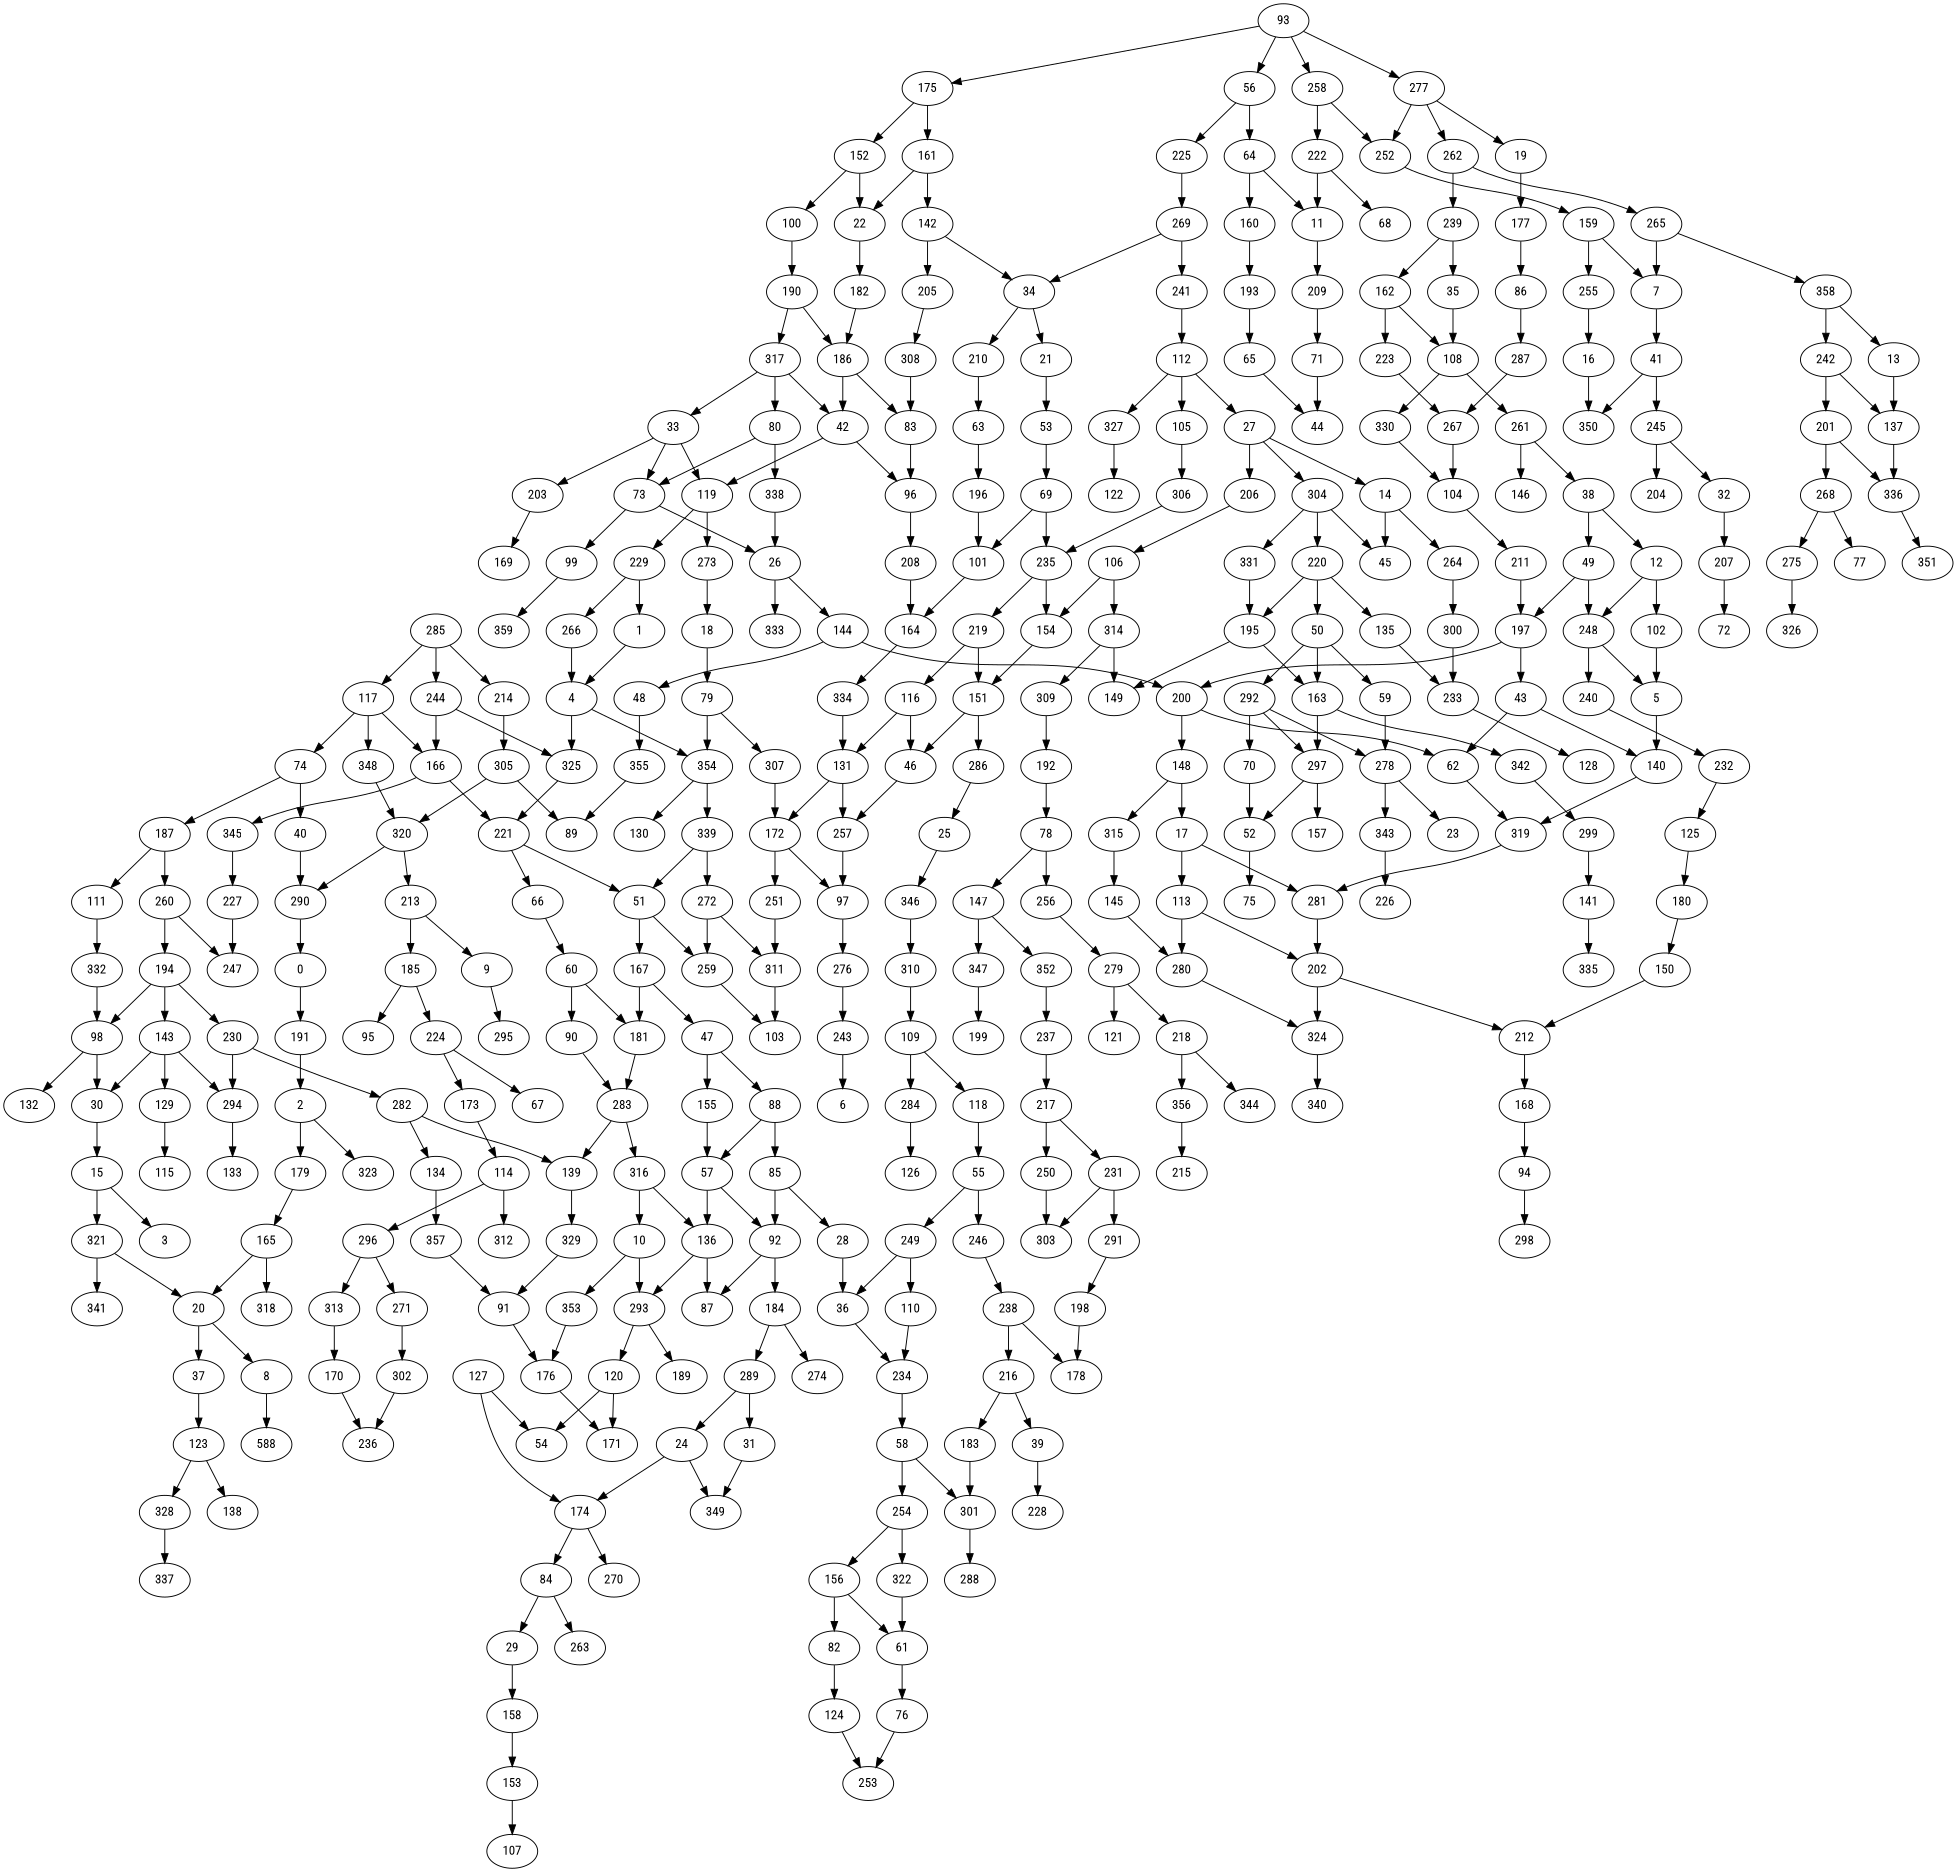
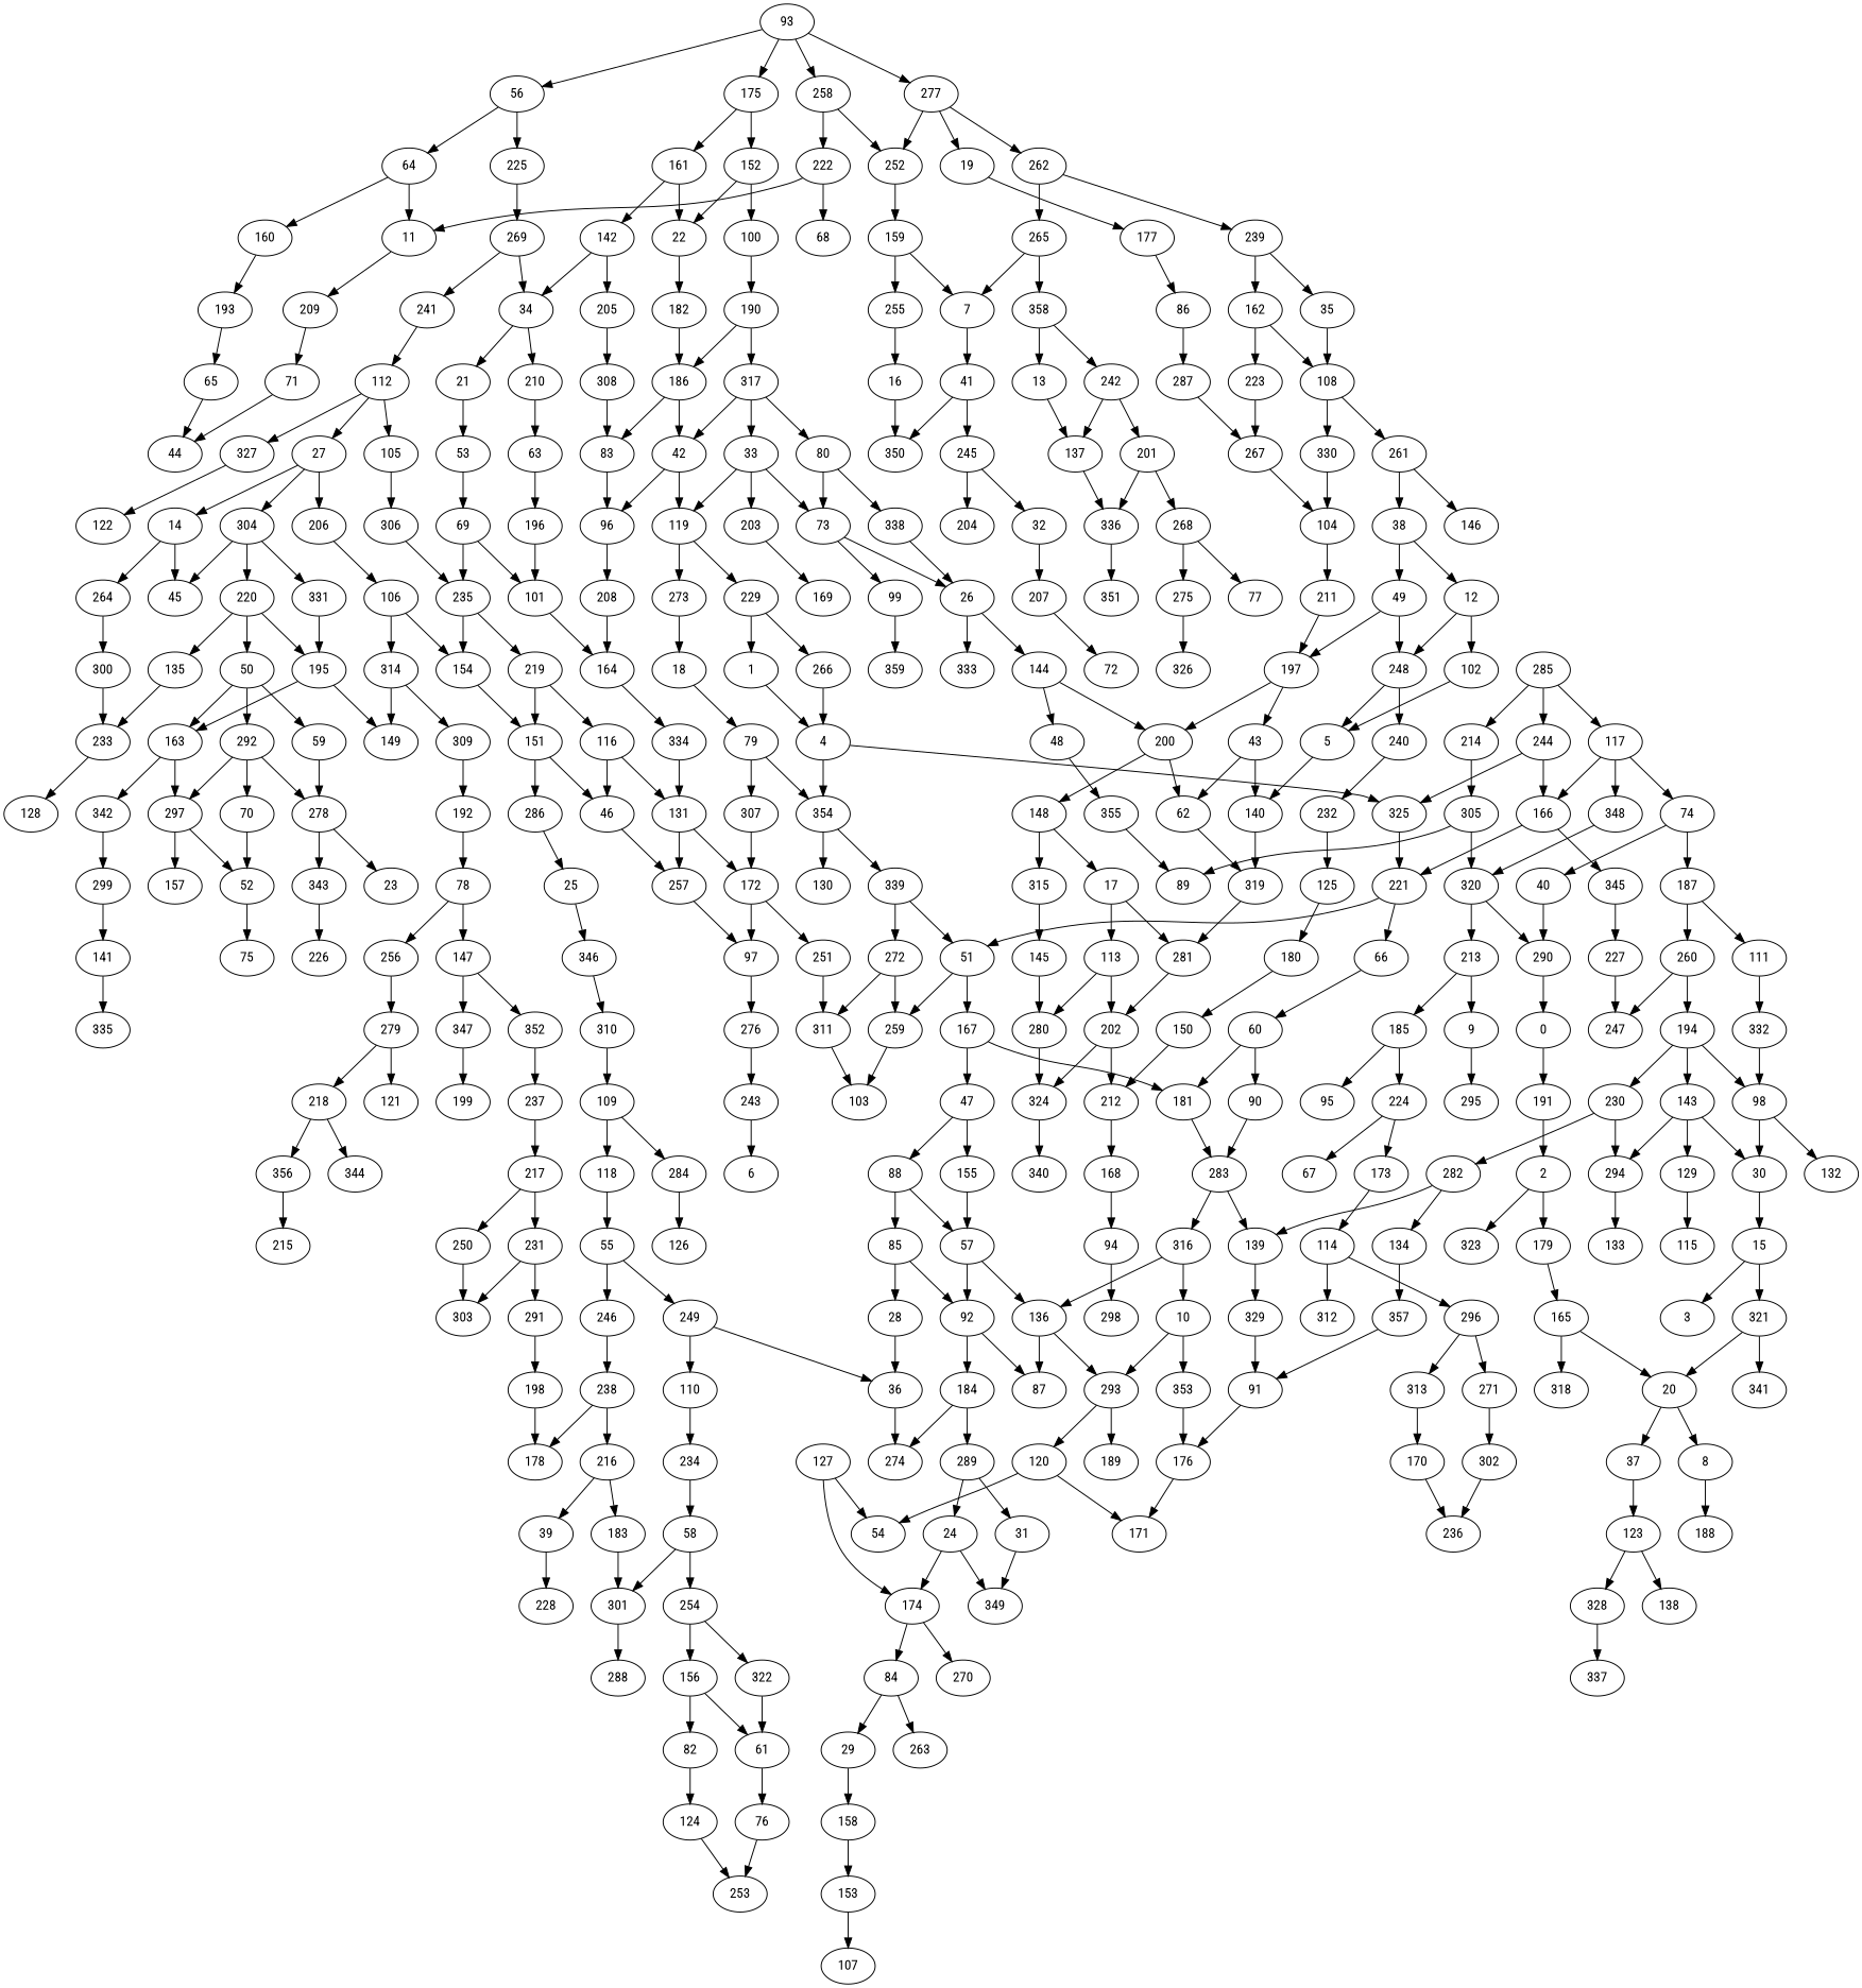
  strict digraph {
    fontname="Roboto Condensed"
    node [fontname="Roboto Condensed"]
    edge [fontname="Roboto Condensed"]
    0
    191
    2
    179
    323
    1
    4
    325
    354
    221
    339
    130
    165
    20
    318
    51
    66
    272
    5
    140
    319
    281
    7
    41
    350
    245
    32
    204
    8
-   188 [label=588]
+   188
    9
    295
    10
    293
    353
    120
    189
    176
    171
    54
    11
    209
    71
    44
    12
    102
    248
    240
    232
    13
    137
    336
    351
    14
    45
    264
    300
    233
    15
    3
    321
    341
    37
    16
    17
    113
    202
    280
    212
    324
    18
    79
    307
    172
    19
    177
    86
    287
    123
    138
    328
    21
    53
    69
    101
    235
    22
    182
    186
    42
    83
    24
    174
    349
    84
    270
    29
    263
    25
    346
    310
    109
    26
    144
    333
    48
    200
    355
    62
    148
    27
    206
    304
    106
    220
    331
    154
    314
    50
    135
    195
    28
    36
    234
    58
    158
    153
    107
    30
    31
    207
    72
    33
    73
    119
    203
    99
    229
    273
    169
    359
    266
    34
    210
    63
    196
    35
    108
    261
    330
    38
    146
    104
    254
    301
    337
    49
    197
    43
    39
    228
    40
    290
    96
    208
    164
    46
    257
    97
    276
    47
    88
    155
    57
    85
    92
    136
    89
    59
    163
    292
    278
    297
    342
    70
    23
    343
    52
    157
    299
    167
    259
    181
    103
    283
    75
    219
    55
    246
    249
    238
    110
    178
    216
    56
    64
    225
    160
    269
    193
    241
    87
    184
    274
    289
    156
    322
    288
    61
    82
    226
    60
    90
    139
    316
    76
    253
    65
    334
    151
    116
    74
    187
    111
    260
    332
    194
    247
    78
    147
    256
    347
    352
    279
    199
    237
    218
    121
    251
    80
    338
    305
    320
    213
    124
    267
    329
    91
    93
    175
    258
    277
    152
    161
    222
    252
    262
    100
    142
    68
    159
    239
    265
    94
    298
    243
    6
    98
    132
    190
    317
    131
    211
    105
    306
    149
    309
    286
    192
    118
    284
    126
    112
    327
    122
    168
    340
    114
    296
    312
    271
    313
    302
    170
    117
    166
    348
    345
    227
    127
    125
    180
    150
    129
    115
    311
    134
    357
    128
    141
    335
    205
    308
    143
    294
    133
    315
    145
    217
    255
    162
    223
    285
    214
    244
    236
    173
    183
    185
    95
    224
    67
    230
    282
    198
    201
    268
    77
    275
    326
    231
    250
    291
    303
    344
    356
    215
    242
    358
    0 -> 191
    191 -> 2
    2 -> 179
    2 -> 323
    179 -> 165
    1 -> 4
    4 -> 325
    4 -> 354
    325 -> 221
    354 -> 339
    354 -> 130
    221 -> 51
    221 -> 66
    339 -> 51
    339 -> 272
    165 -> 20
    165 -> 318
    20 -> 8
    20 -> 37
    51 -> 167
    51 -> 259
    66 -> 60
    272 -> 259
    272 -> 311
    5 -> 140
    140 -> 319
    319 -> 281
    281 -> 202
    7 -> 41
    41 -> 350
    41 -> 245
    245 -> 32
    245 -> 204
    32 -> 207
    8 -> 188
    9 -> 295
    10 -> 293
    10 -> 353
    293 -> 120
    293 -> 189
    353 -> 176
    120 -> 171
    120 -> 54
    176 -> 171
    11 -> 209
    209 -> 71
    71 -> 44
    12 -> 102
    12 -> 248
    102 -> 5
    248 -> 5
    248 -> 240
    240 -> 232
    232 -> 125
    13 -> 137
    137 -> 336
    336 -> 351
    14 -> 45
    14 -> 264
    264 -> 300
    300 -> 233
    233 -> 128
    15 -> 3
    15 -> 321
    321 -> 20
    321 -> 341
    37 -> 123
    16 -> 350
    17 -> 281
    17 -> 113
    113 -> 202
    113 -> 280
    202 -> 212
    202 -> 324
    280 -> 324
    212 -> 168
    324 -> 340
    18 -> 79
    79 -> 354
    79 -> 307
    307 -> 172
    172 -> 97
    172 -> 251
    19 -> 177
    177 -> 86
    86 -> 287
    287 -> 267
    123 -> 138
    123 -> 328
    328 -> 337
    21 -> 53
    53 -> 69
    69 -> 101
    69 -> 235
    101 -> 164
    235 -> 154
    235 -> 219
    22 -> 182
    182 -> 186
    186 -> 42
    186 -> 83
    42 -> 119
    42 -> 96
    83 -> 96
    24 -> 174
    24 -> 349
    174 -> 84
    174 -> 270
    84 -> 29
    84 -> 263
    29 -> 158
    25 -> 346
    346 -> 310
    310 -> 109
    109 -> 118
    109 -> 284
    26 -> 144
    26 -> 333
    144 -> 48
    144 -> 200
    48 -> 355
    200 -> 62
    200 -> 148
    355 -> 89
    62 -> 319
    148 -> 17
    148 -> 315
    27 -> 14
    27 -> 206
    27 -> 304
    206 -> 106
    304 -> 45
    304 -> 220
    304 -> 331
    106 -> 154
    106 -> 314
    220 -> 50
    220 -> 135
    220 -> 195
    331 -> 195
    154 -> 151
    314 -> 149
    314 -> 309
    50 -> 59
    50 -> 163
    50 -> 292
    135 -> 233
    195 -> 163
    195 -> 149
    28 -> 36
-   36 -> 234
+   36 -> 274
    234 -> 58
    58 -> 254
    58 -> 301
    158 -> 153
    153 -> 107
    30 -> 15
    31 -> 349
    207 -> 72
    33 -> 73
    33 -> 119
    33 -> 203
    73 -> 26
    73 -> 99
    119 -> 229
    119 -> 273
    203 -> 169
    99 -> 359
    229 -> 1
    229 -> 266
    273 -> 18
    266 -> 4
    34 -> 21
    34 -> 210
    210 -> 63
    63 -> 196
    196 -> 101
    35 -> 108
    108 -> 261
    108 -> 330
    261 -> 38
    261 -> 146
    330 -> 104
    38 -> 12
    38 -> 49
    104 -> 211
    254 -> 156
    254 -> 322
    301 -> 288
    49 -> 248
    49 -> 197
    197 -> 200
    197 -> 43
    43 -> 140
    43 -> 62
    39 -> 228
    40 -> 290
    290 -> 0
    96 -> 208
    208 -> 164
    164 -> 334
    46 -> 257
    257 -> 97
    97 -> 276
    276 -> 243
    47 -> 88
    47 -> 155
    88 -> 57
    88 -> 85
    155 -> 57
    57 -> 92
    57 -> 136
    85 -> 28
    85 -> 92
    92 -> 87
    92 -> 184
    136 -> 293
    136 -> 87
    59 -> 278
    163 -> 297
    163 -> 342
    292 -> 278
    292 -> 297
    292 -> 70
    278 -> 23
    278 -> 343
    297 -> 52
    297 -> 157
    342 -> 299
    70 -> 52
    343 -> 226
    52 -> 75
    299 -> 141
    167 -> 47
    167 -> 181
    259 -> 103
    181 -> 283
    283 -> 139
    283 -> 316
    219 -> 151
    219 -> 116
    55 -> 246
    55 -> 249
    246 -> 238
    249 -> 36
    249 -> 110
    238 -> 178
    238 -> 216
    110 -> 234
    216 -> 39
    216 -> 183
    56 -> 64
    56 -> 225
    64 -> 11
    64 -> 160
    225 -> 269
    160 -> 193
    269 -> 34
    269 -> 241
    193 -> 65
    241 -> 112
    184 -> 274
    184 -> 289
    289 -> 24
    289 -> 31
    156 -> 61
    156 -> 82
    322 -> 61
    61 -> 76
    82 -> 124
    60 -> 181
    60 -> 90
    90 -> 283
    139 -> 329
    316 -> 10
    316 -> 136
    76 -> 253
    65 -> 44
    334 -> 131
    151 -> 46
    151 -> 286
    116 -> 46
    116 -> 131
    74 -> 40
    74 -> 187
    187 -> 111
    187 -> 260
    111 -> 332
    260 -> 194
    260 -> 247
    332 -> 98
    194 -> 98
    194 -> 143
    194 -> 230
    78 -> 147
    78 -> 256
    147 -> 347
    147 -> 352
    256 -> 279
    347 -> 199
    352 -> 237
    279 -> 218
    279 -> 121
    237 -> 217
    218 -> 344
    218 -> 356
    251 -> 311
    80 -> 73
    80 -> 338
    338 -> 26
    305 -> 89
    305 -> 320
    320 -> 290
    320 -> 213
    213 -> 9
    213 -> 185
    124 -> 253
    267 -> 104
    329 -> 91
    91 -> 176
    93 -> 56
    93 -> 175
    93 -> 258
    93 -> 277
    175 -> 152
    175 -> 161
    258 -> 222
    258 -> 252
    277 -> 19
    277 -> 252
    277 -> 262
    152 -> 22
    152 -> 100
    161 -> 22
    161 -> 142
    222 -> 11
    222 -> 68
    252 -> 159
    262 -> 239
    262 -> 265
    100 -> 190
    142 -> 34
    142 -> 205
    159 -> 7
    159 -> 255
    239 -> 35
    239 -> 162
    265 -> 7
    265 -> 358
    94 -> 298
    243 -> 6
    98 -> 30
    98 -> 132
    190 -> 186
    190 -> 317
    317 -> 42
    317 -> 33
    317 -> 80
    131 -> 172
    131 -> 257
    211 -> 197
    105 -> 306
    306 -> 235
    309 -> 192
    286 -> 25
    192 -> 78
    118 -> 55
    284 -> 126
    112 -> 27
    112 -> 105
    112 -> 327
    327 -> 122
    168 -> 94
    114 -> 296
    114 -> 312
    296 -> 271
    296 -> 313
    271 -> 302
    313 -> 170
    302 -> 236
    170 -> 236
    117 -> 74
    117 -> 166
    117 -> 348
    166 -> 221
    166 -> 345
    348 -> 320
    345 -> 227
    227 -> 247
    127 -> 54
    127 -> 174
    125 -> 180
    180 -> 150
    150 -> 212
    129 -> 115
    311 -> 103
    134 -> 357
    357 -> 91
    141 -> 335
    205 -> 308
    308 -> 83
    143 -> 30
    143 -> 129
    143 -> 294
    294 -> 133
    315 -> 145
    145 -> 280
    217 -> 231
    217 -> 250
    255 -> 16
    162 -> 108
    162 -> 223
    223 -> 267
    285 -> 117
    285 -> 214
    285 -> 244
    214 -> 305
    244 -> 325
    244 -> 166
    173 -> 114
    183 -> 301
    185 -> 95
    185 -> 224
    224 -> 173
    224 -> 67
    230 -> 294
    230 -> 282
    282 -> 139
    282 -> 134
    198 -> 178
    201 -> 336
    201 -> 268
    268 -> 77
    268 -> 275
    275 -> 326
    231 -> 291
    231 -> 303
    250 -> 303
    291 -> 198
    356 -> 215
    242 -> 137
    242 -> 201
    358 -> 13
    358 -> 242
  }
